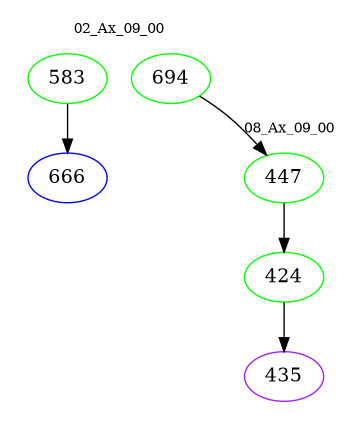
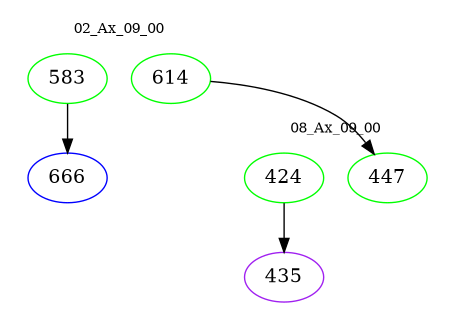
  digraph {
    node [color=green]
    edge [color=black]
    n1 [label=447]
    n2 [label=424]
    n3 [color=purple label=435]
-   n4 [label=694]
+   n4 [label=614]
    n5 [label=583]
    n6 [color=blue label=666]
    subgraph cluster_1 {
      color=white
      fontsize=10
      label="08_Ax_09_00"
      n1
      n2
      n3
    }
    subgraph cluster_2 {
      color=white
      fontsize=10
      label="02_Ax_09_00"
      n4
      n5
      n6
    }
-   n1 -> n2
    n2 -> n3
    n4 -> n1
    n5 -> n6
  }
